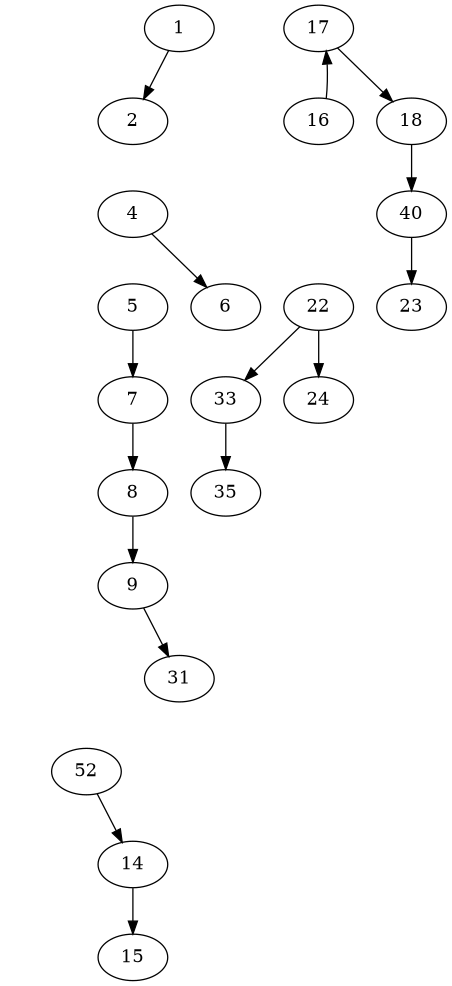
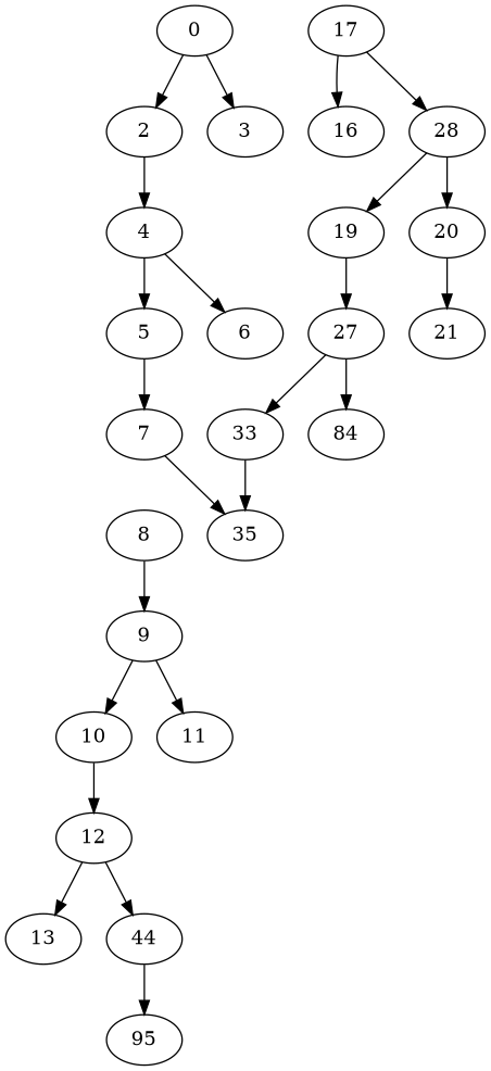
  digraph {
    node [alpha=0.18]
-   1 [alpha=0.05 expect_size=27046912]
+   1 [alpha=0.05 expect_size=27046912 label=0]
    2 [alpha=0.08 expect_size=41929728]
+   3 [alpha=0.19 expect_size=16445440]
    4 [alpha=0.01 expect_size=38745088]
    5 [alpha=0.19 expect_size=37497856]
    6 [alpha=0.08 expect_size=6912000]
    7 [alpha=0.02 expect_size=15034368]
    8 [alpha=0.09 expect_size=31612928]
    9 [expect_size=50078720]
-   11 [expect_size=11564032 label=31]
-   12 [expect_size=23147520 label=52]
-   14 [alpha=0.06 expect_size=38839296]
-   15 [expect_size=41026560]
+   10 [alpha=0.15 expect_size=36225024]
+   11 [expect_size=11564032]
+   12 [expect_size=23147520]
+   13 [alpha=0.19 expect_size=41697280]
+   14 [alpha=0.06 expect_size=38839296 label=44]
+   15 [expect_size=41026560 label=95]
    16 [alpha=0.09 expect_size=39536640]
    17 [alpha=0.01 expect_size=11713536]
-   18 [alpha=0.07 expect_size=15254528]
-   20 [alpha=0.14 expect_size=33574912 label=40]
-   22 [alpha=0.10 expect_size=16898048]
-   21 [alpha=0.04 expect_size=22576128 label=23]
+   18 [alpha=0.07 expect_size=15254528 label=28]
+   19 [alpha=0.13 expect_size=37523456]
+   20 [alpha=0.14 expect_size=33574912]
+   22 [alpha=0.10 expect_size=16898048 label=27]
+   21 [alpha=0.04 expect_size=22576128]
    n23 [alpha=0.01 expect_size=12091392 label=33]
-   24 [alpha=0.05 expect_size=10029056]
+   24 [alpha=0.05 expect_size=10029056 label=84]
    n25 [alpha=0.04 expect_size=24666112 label=35]
    1 -> 2
+   1 -> 3
+   2 -> 4
+   4 -> 5
    4 -> 6
    5 -> 7
-   7 -> 8
+   7 -> n25
    8 -> 9
+   9 -> 10
    9 -> 11
+   10 -> 12
+   12 -> 13
    12 -> 14
    14 -> 15
-   16 -> 17
+   17 -> 16
    17 -> 18
+   18 -> 19
    18 -> 20
+   19 -> 22
    20 -> 21
    22 -> n23
    22 -> 24
    n23 -> n25
  }
